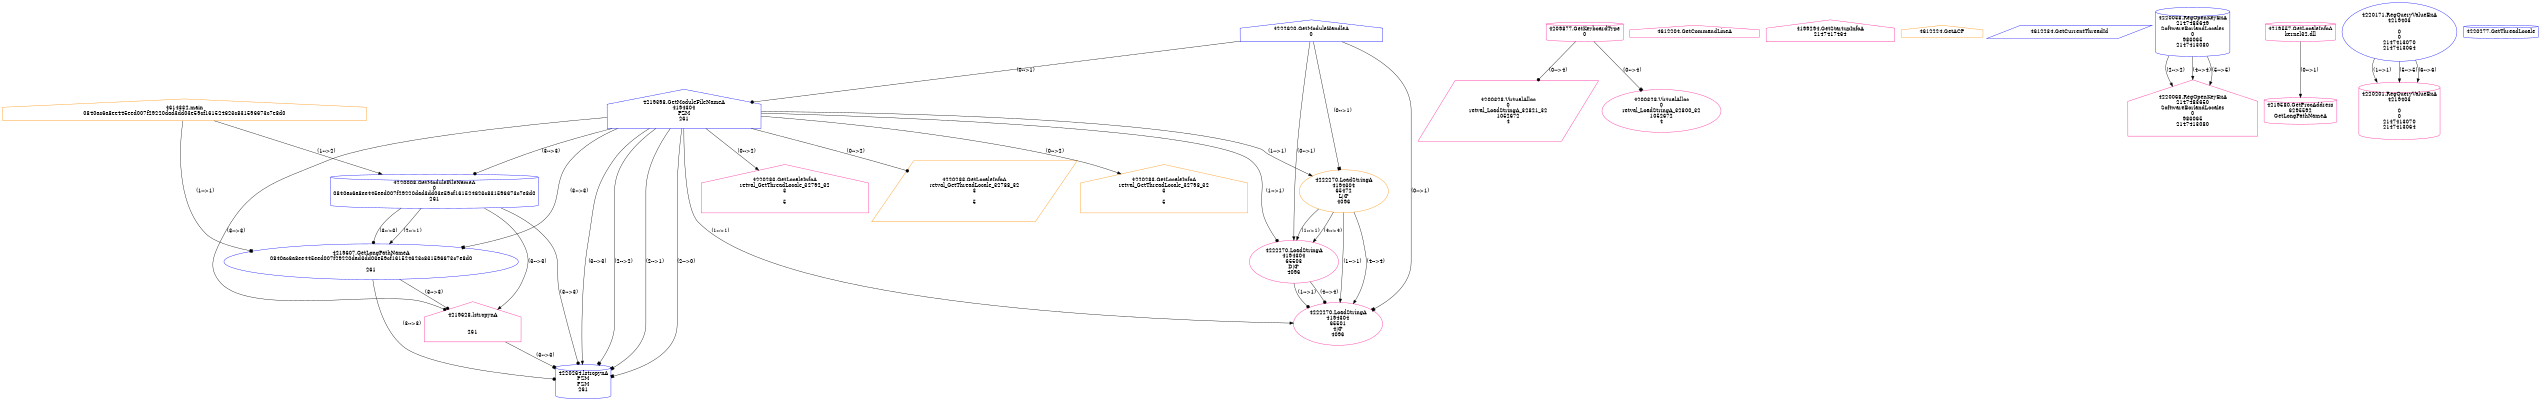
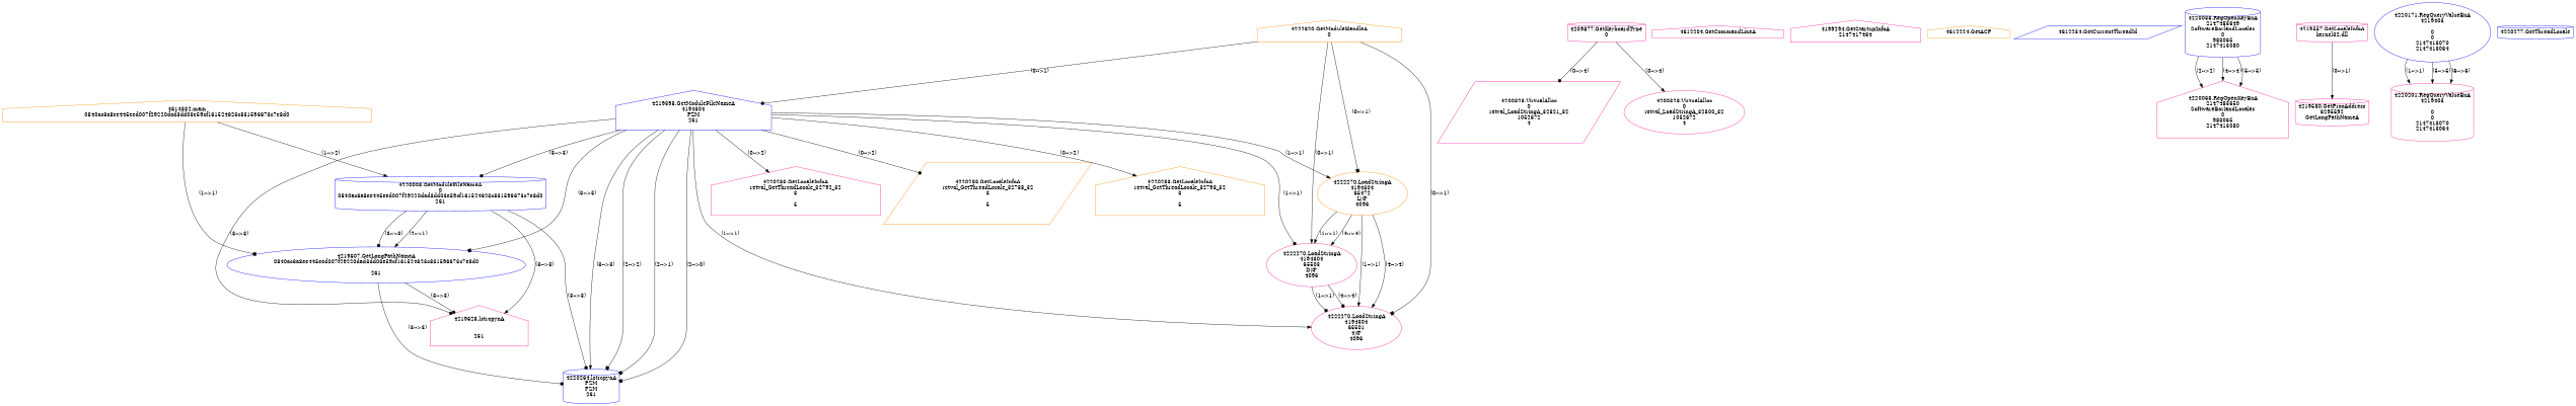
  digraph {
    node [color=deeppink shape=house]
    edge [arrowhead=normal]
    n1 [color=darkorange label="4614332.main\n0840ac6a8ee445eed007f29220dad3dd03e59cf161524623c831596673c7e8d0"]
    n2 [color=blue label="4220008.GetModuleFileNameA\n0\n0840ac6a8ee445eed007f29220dad3dd03e59cf161524623c831596673c7e8d0\n261" shape=cylinder]
    n3 [color=blue label="4219607.GetLongPathNameA\n0840ac6a8ee445eed007f29220dad3dd03e59cf161524623c831596673c7e8d0\n\n261" shape=ellipse]
    n4 [label="4219628.lstrcpynA\n\n\n261"]
    n5 [color=blue label="4220264.lstrcpynA\nPZM\nPZM\n261" shape=cylinder]
-   n6 [color=blue label="4222620.GetModuleHandleA\n0"]
+   n6 [color=darkorange label="4222620.GetModuleHandleA\n0"]
    n7 [color=blue label="4219398.GetModuleFileNameA\n4194304\nPZM\n261"]
    n8 [color=darkorange label="4222270.LoadStringA\n4194304\n65472\nL|@\n4096" shape=ellipse]
    n9 [label="4222270.LoadStringA\n4194304\n65503\nD|@\n4096" shape=ellipse]
    n10 [label="4222270.LoadStringA\n4194304\n65501\n4|@\n4096" shape=ellipse]
    n11 [label="4220283.GetLocaleInfoA\nretval_GetThreadLocale_32792_32\n3\n\n5"]
    n12 [color=darkorange label="4220283.GetLocaleInfoA\nretval_GetThreadLocale_32788_32\n3\n\n5" shape=parallelogram]
    n13 [color=darkorange label="4220283.GetLocaleInfoA\nretval_GetThreadLocale_32798_32\n3\n\n5"]
    n14 [label="4209877.GetKeyboardType\n0" shape=cylinder]
    n15 [label="4200328.VirtualAlloc\n0\nretval_LoadStringA_32821_32\n1052672\n4" shape=parallelogram]
    n16 [label="4200328.VirtualAlloc\n0\nretval_LoadStringA_32800_32\n1052672\n4" shape=ellipse]
    n17 [label="4612204.GetCommandLineA\n"]
    n18 [label="4199294.GetStartupInfoA\n2147417464"]
    n19 [color=darkorange label="4612224.GetACP\n"]
    n20 [color=blue label="4612234.GetCurrentThreadId\n" shape=parallelogram]
    n21 [color=blue label="4220038.RegOpenKeyExA\n2147483649\nSoftware\Borland\Locales\n0\n983065\n2147413080" shape=cylinder]
    n22 [label="4220068.RegOpenKeyExA\n2147483650\nSoftware\Borland\Locales\n0\n983065\n2147413080"]
    n23 [label="4219557.GetLocaleInfoA\nkernel32.dll" shape=cylinder]
    n24 [label="4219580.GetProcAddress\n6295592\nGetLongPathNameA" shape=cylinder]
    n25 [color=blue label="4220171.RegQueryValueExA\n4219403\n\n0\n0\n2147413070\n2147413064" shape=ellipse]
    n26 [label="4220201.RegQueryValueExA\n4219403\n\n0\n0\n2147413070\n2147413064" shape=cylinder]
    n27 [color=blue label="4220277.GetThreadLocale\n" shape=cylinder]
    n1 -> n2 [label="(1-->2)"]
    n1 -> n3 [arrowhead=box label="(1-->1)"]
    n2 -> n3 [label="(2-->1)"]
    n2 -> n3 [arrowhead=dot label="(3-->3)"]
    n2 -> n4 [label="(3-->3)"]
    n2 -> n5 [arrowhead=dot label="(3-->3)"]
    n3 -> n4 [arrowhead=dot label="(3-->3)"]
    n3 -> n5 [arrowhead=dot label="(3-->3)"]
-   n4 -> n5 [arrowhead=box label="(3-->3)"]
    n6 -> n7 [arrowhead=dot label="(0-->1)"]
    n6 -> n8 [arrowhead=box label="(0-->1)"]
    n6 -> n9 [label="(0-->1)"]
    n6 -> n10 [arrowhead=box label="(0-->1)"]
    n7 -> n2 [arrowhead=dot label="(3-->3)"]
    n7 -> n3 [arrowhead=box label="(3-->3)"]
    n7 -> n4 [arrowhead=dot label="(3-->3)"]
    n7 -> n5 [arrowhead=box label="(2-->1)"]
    n7 -> n5 [arrowhead=box label="(2-->2)"]
    n7 -> n5 [label="(3-->3)"]
    n7 -> n5 [arrowhead=box label="(2-->0)"]
    n7 -> n8 [label="(1-->1)"]
    n7 -> n9 [arrowhead=dot label="(1-->1)"]
    n7 -> n10 [label="(1-->1)"]
    n7 -> n11 [label="(0-->2)"]
    n7 -> n12 [arrowhead=dot label="(0-->2)"]
    n7 -> n13 [label="(0-->2)"]
    n8 -> n9 [label="(1-->1)"]
    n8 -> n9 [label="(4-->4)"]
    n8 -> n10 [label="(1-->1)"]
    n8 -> n10 [label="(4-->4)"]
    n9 -> n10 [arrowhead=dot label="(1-->1)"]
    n9 -> n10 [arrowhead=dot label="(4-->4)"]
    n14 -> n15 [arrowhead=dot label="(0-->4)"]
-   n14 -> n16 [arrowhead=box label="(0-->4)"]
+   n14 -> n16 [label="(0-->4)"]
    n21 -> n22 [label="(2-->2)"]
    n21 -> n22 [label="(4-->4)"]
    n21 -> n22 [label="(5-->5)"]
    n23 -> n24 [label="(0-->1)"]
    n25 -> n26 [label="(1-->1)"]
    n25 -> n26 [label="(5-->5)"]
    n25 -> n26 [label="(6-->6)"]
  }
